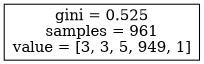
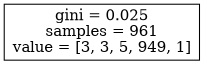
  digraph {
-   n1 [label="gini = 0.525\nsamples = 961\nvalue = [3, 3, 5, 949, 1]" shape=box]
+   n1 [label="gini = 0.025\nsamples = 961\nvalue = [3, 3, 5, 949, 1]" shape=box]
  }
